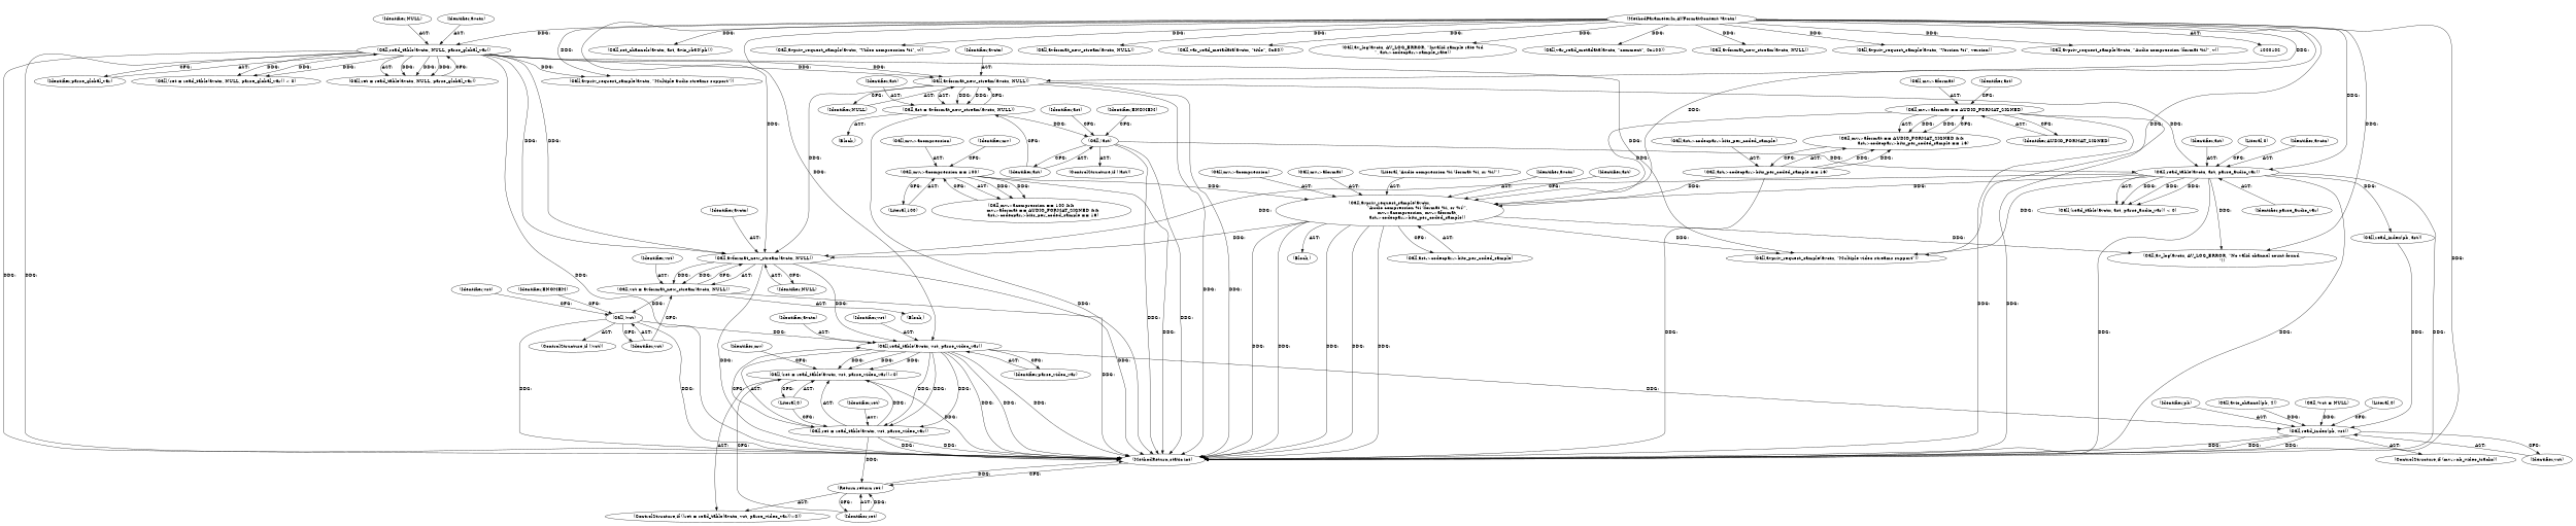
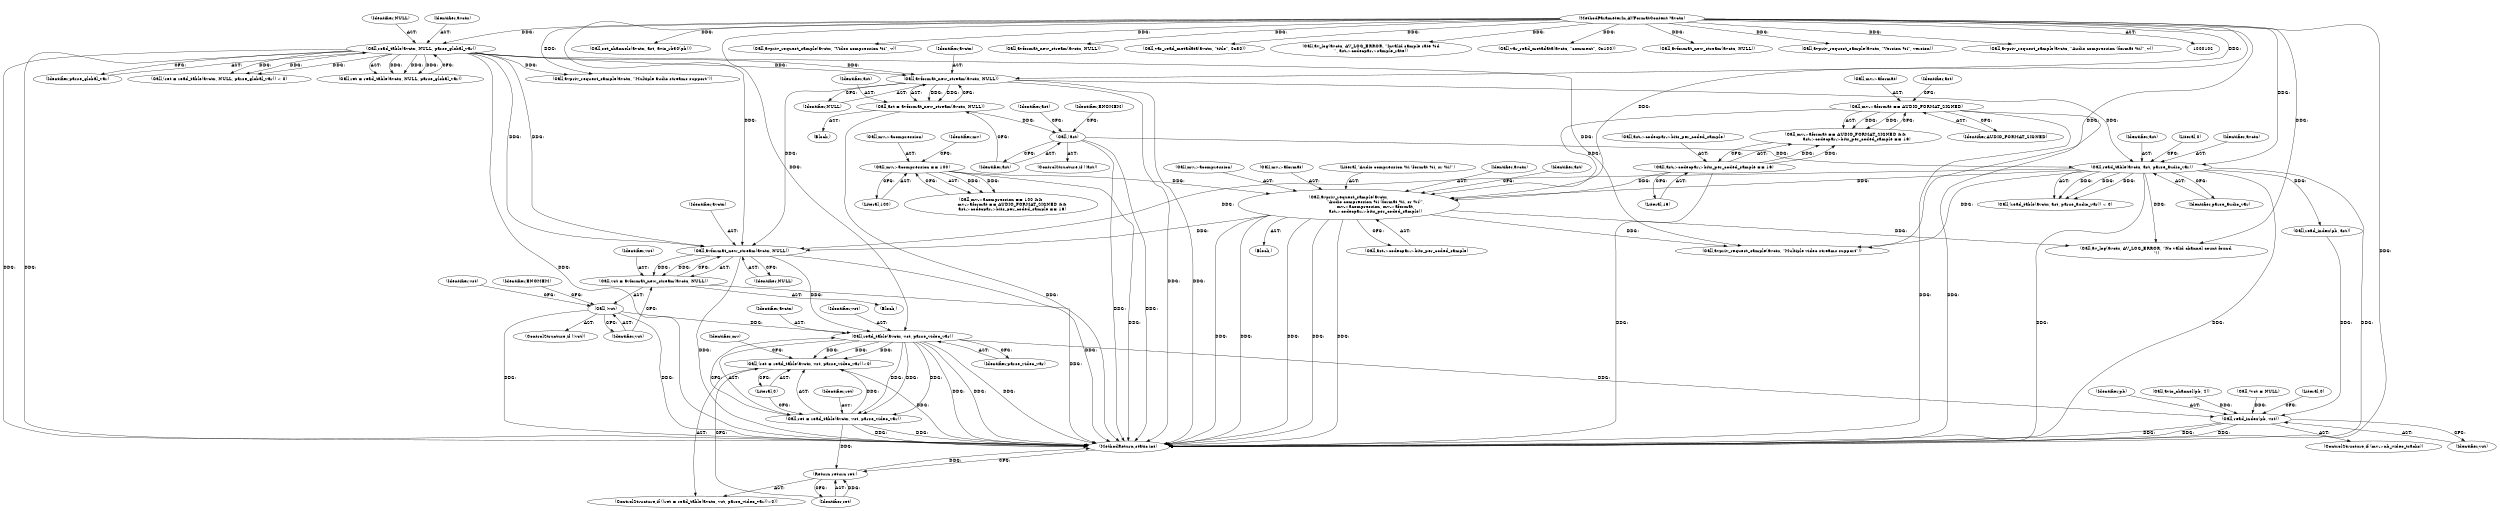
  digraph {
    n1 [label="(Call,read_table(avctx, vst, parse_video_var))"]
    n2 [label="(Call,(ret = read_table(avctx, vst, parse_video_var))<0)"]
    n3 [label="(Call,ret = read_table(avctx, vst, parse_video_var))"]
    n4 [label="(Call,read_index(pb, vst))"]
    n5 [label="(Identifier,parse_video_var)"]
    n6 [label="(MethodReturn,static int)"]
    n7 [label="(Literal,0)"]
    n8 [label="(ControlStructure,if ((ret = read_table(avctx, vst, parse_video_var))<0))"]
    n9 [label="(Return,return ret;)"]
    n10 [label="(ControlStructure,if (mv->nb_video_tracks))"]
    n11 [label="(Identifier,vst)"]
    n12 [label="(Call,avformat_new_stream(avctx, NULL))"]
    n13 [label="(Call,vst = avformat_new_stream(avctx, NULL))"]
    n14 [label="(Identifier,NULL)"]
    n15 [label="(Call,!vst)"]
    n16 [label="(Block,)"]
    n17 [label="(Call,read_table(avctx, NULL, parse_global_var))"]
    n18 [label="(Call,avformat_new_stream(avctx, NULL))"]
    n19 [label="(Call,ret = read_table(avctx, NULL, parse_global_var))"]
    n20 [label="(Call,avpriv_request_sample(avctx, \"Multiple audio streams support\"))"]
    n21 [label="(Call,avpriv_request_sample(avctx, \"Multiple video streams support\"))"]
    n22 [label="(Identifier,parse_global_var)"]
    n23 [label="(Call,(ret = read_table(avctx, NULL, parse_global_var)) < 0)"]
    n24 [label="(Call,read_table(avctx, ast, parse_audio_var))"]
    n25 [label="(Call,ast = avformat_new_stream(avctx, NULL))"]
    n26 [label="(Identifier,NULL)"]
    n27 [label="(MethodParameterIn,AVFormatContext *avctx)"]
    n28 [label="(Call,avpriv_request_sample(avctx,\n                                      \"Audio compression %i (format %i, sr %i)\",\n                                      mv->acompression, mv->aformat,\n                                      ast->codecpar->bits_per_coded_sample))"]
    n29 [label="(Call,set_channels(avctx, ast, avio_rb30(pb)))"]
    n30 [label="(Call,avpriv_request_sample(avctx, \"Video compression %i\", v))"]
    n31 [label="(Call,av_log(avctx, AV_LOG_ERROR, \"No valid channel count found.\n\"))"]
    n32 [label="(Call,avformat_new_stream(avctx, NULL))"]
    n33 [label="(Call,var_read_metadata(avctx, \"title\", 0x80))"]
    n34 [label="(Call,av_log(avctx, AV_LOG_ERROR, \"Invalid sample rate %d\n\", ast->codecpar->sample_rate))"]
    n35 [label="(Call,var_read_metadata(avctx, \"comment\", 0x100))"]
    n36 [label="(Call,avformat_new_stream(avctx, NULL))"]
    n37 [label="(Call,avpriv_request_sample(avctx, \"Version %i\", version))"]
    n38 [label="(Call,avpriv_request_sample(avctx, \"Audio compression (format %i)\", v))"]
    1000102
    n40 [label="(Call,(read_table(avctx, ast, parse_audio_var)) < 0)"]
    n41 [label="(Identifier,parse_audio_var)"]
    n42 [label="(Call,read_index(pb, ast))"]
    n43 [label="(Call,ast->codecpar->bits_per_coded_sample)"]
    n44 [label="(Block,)"]
    n45 [label="(Call,!ast)"]
    n46 [label="(Block,)"]
    n47 [label="(Identifier,ast)"]
    n48 [label="(ControlStructure,if (!ast))"]
    n49 [label="(Call,mv->acompression == 100)"]
    n50 [label="(Call,mv->acompression == 100 &&\n                mv->aformat == AUDIO_FORMAT_SIGNED &&\n                ast->codecpar->bits_per_coded_sample == 16)"]
    n51 [label="(Literal,100)"]
    n52 [label="(Call,mv->aformat == AUDIO_FORMAT_SIGNED)"]
    n53 [label="(Identifier,AUDIO_FORMAT_SIGNED)"]
    n54 [label="(Call,mv->aformat == AUDIO_FORMAT_SIGNED &&\n                ast->codecpar->bits_per_coded_sample == 16)"]
    n55 [label="(Call,ast->codecpar->bits_per_coded_sample == 16)"]
+   n56 [label="(Literal,16)"]
    n57 [label="(ControlStructure,if (!vst))"]
    n58 [label="(Identifier,vst)"]
    n59 [label="(Identifier,ret)"]
    n60 [label="(Call,mv->acompression)"]
    n61 [label="(Identifier,ENOMEM)"]
    n62 [label="(Identifier,vst)"]
    n63 [label="(Identifier,ast)"]
    n64 [label="(Identifier,vst)"]
    n65 [label="(Identifier,NULL)"]
    n66 [label="(Identifier,pb)"]
    n67 [label="(Call,mv->aformat)"]
    n68 [label="(Identifier,ret)"]
    n69 [label="(Literal,\"Audio compression %i (format %i, sr %i)\")"]
    n70 [label="(Call,avio_channel(pb, 4))"]
    n71 [label="(Call,*vst = NULL)"]
    n72 [label="(Literal,0)"]
    n73 [label="(Identifier,ast)"]
    n74 [label="(Identifier,avctx)"]
    n75 [label="(Identifier,avctx)"]
    n76 [label="(Call,ast->codecpar->bits_per_coded_sample)"]
    n77 [label="(Identifier,avctx)"]
    n78 [label="(Literal,0)"]
    n79 [label="(Identifier,ast)"]
    n80 [label="(Identifier,avctx)"]
    n81 [label="(Identifier,mv)"]
    n82 [label="(Identifier,ENOMEM)"]
    n83 [label="(Identifier,avctx)"]
    n84 [label="(Identifier,avctx)"]
    n85 [label="(Identifier,mv)"]
    n86 [label="(Identifier,ast)"]
    n87 [label="(Call,mv->acompression)"]
    n88 [label="(Identifier,vst)"]
    n89 [label="(Call,mv->aformat)"]
    n90 [label="(Identifier,ast)"]
    n1 -> n2 [label="DDG: "]
    n1 -> n2 [label="DDG: "]
    n1 -> n2 [label="DDG: "]
    n1 -> n3 [label="AST: "]
    n1 -> n3 [label="DDG: "]
    n1 -> n3 [label="DDG: "]
    n1 -> n3 [label="DDG: "]
    n1 -> n4 [label="DDG: "]
    n1 -> n5 [label="CFG: "]
    n1 -> n6 [label="DDG: "]
    n1 -> n6 [label="DDG: "]
    n1 -> n6 [label="DDG: "]
    n2 -> n6 [label="DDG: "]
    n2 -> n7 [label="CFG: "]
    n2 -> n8 [label="AST: "]
    n3 -> n1 [label="CFG: "]
    n3 -> n2 [label="AST: "]
    n3 -> n2 [label="DDG: "]
    n3 -> n6 [label="DDG: "]
    n3 -> n6 [label="DDG: "]
    n3 -> n9 [label="DDG: "]
    n4 -> n6 [label="DDG: "]
    n4 -> n6 [label="DDG: "]
    n4 -> n6 [label="DDG: "]
    n4 -> n10 [label="AST: "]
    n4 -> n11 [label="CFG: "]
    n5 -> n1 [label="AST: "]
    n6 -> n9 [label="CFG: "]
    n7 -> n2 [label="AST: "]
    n7 -> n3 [label="CFG: "]
    n9 -> n6 [label="DDG: "]
    n9 -> n8 [label="AST: "]
    n9 -> n59 [label="CFG: "]
    n11 -> n4 [label="AST: "]
    n12 -> n1 [label="DDG: "]
    n12 -> n6 [label="DDG: "]
    n12 -> n6 [label="DDG: "]
    n12 -> n13 [label="AST: "]
    n12 -> n13 [label="DDG: "]
    n12 -> n13 [label="DDG: "]
    n12 -> n14 [label="CFG: "]
    n13 -> n6 [label="DDG: "]
    n13 -> n12 [label="CFG: "]
-   n13 -> n15 [label="DDG: "]
+   n13 -> n15 [label="AST: "]
    n13 -> n16 [label="AST: "]
    n14 -> n12 [label="AST: "]
    n15 -> n1 [label="DDG: "]
    n15 -> n6 [label="DDG: "]
    n15 -> n6 [label="DDG: "]
    n15 -> n57 [label="AST: "]
    n15 -> n58 [label="CFG: "]
    n17 -> n6 [label="DDG: "]
    n17 -> n6 [label="DDG: "]
    n17 -> n6 [label="DDG: "]
    n17 -> n12 [label="DDG: "]
    n17 -> n12 [label="DDG: "]
    n17 -> n18 [label="DDG: "]
    n17 -> n18 [label="DDG: "]
    n17 -> n19 [label="AST: "]
    n17 -> n19 [label="DDG: "]
    n17 -> n19 [label="DDG: "]
    n17 -> n19 [label="DDG: "]
    n17 -> n20 [label="DDG: "]
    n17 -> n21 [label="DDG: "]
    n17 -> n22 [label="CFG: "]
    n17 -> n23 [label="DDG: "]
    n17 -> n23 [label="DDG: "]
    n17 -> n23 [label="DDG: "]
    n18 -> n6 [label="DDG: "]
    n18 -> n6 [label="DDG: "]
    n18 -> n12 [label="DDG: "]
    n18 -> n24 [label="DDG: "]
    n18 -> n25 [label="AST: "]
    n18 -> n25 [label="DDG: "]
    n18 -> n25 [label="DDG: "]
    n18 -> n26 [label="CFG: "]
    n19 -> n17 [label="CFG: "]
    n22 -> n17 [label="AST: "]
    n24 -> n6 [label="DDG: "]
    n24 -> n6 [label="DDG: "]
    n24 -> n6 [label="DDG: "]
    n24 -> n12 [label="DDG: "]
    n24 -> n21 [label="DDG: "]
    n24 -> n28 [label="DDG: "]
    n24 -> n31 [label="DDG: "]
    n24 -> n40 [label="AST: "]
    n24 -> n40 [label="DDG: "]
    n24 -> n40 [label="DDG: "]
    n24 -> n40 [label="DDG: "]
+   n24 -> n41 [label="CFG: "]
    n24 -> n42 [label="DDG: "]
    n25 -> n6 [label="DDG: "]
    n25 -> n18 [label="CFG: "]
    n25 -> n45 [label="DDG: "]
    n25 -> n46 [label="AST: "]
    n26 -> n18 [label="AST: "]
    n27 -> n1 [label="DDG: "]
    n27 -> n6 [label="DDG: "]
    n27 -> n12 [label="DDG: "]
    n27 -> n17 [label="DDG: "]
    n27 -> n18 [label="DDG: "]
    n27 -> n20 [label="DDG: "]
    n27 -> n21 [label="DDG: "]
    n27 -> n24 [label="DDG: "]
    n27 -> n28 [label="DDG: "]
    n27 -> n29 [label="DDG: "]
    n27 -> n30 [label="DDG: "]
    n27 -> n31 [label="DDG: "]
    n27 -> n32 [label="DDG: "]
    n27 -> n33 [label="DDG: "]
    n27 -> n34 [label="DDG: "]
    n27 -> n35 [label="DDG: "]
    n27 -> n36 [label="DDG: "]
    n27 -> n37 [label="DDG: "]
    n27 -> n38 [label="DDG: "]
    n27 -> 1000102 [label="AST: "]
    n28 -> n6 [label="DDG: "]
    n28 -> n6 [label="DDG: "]
    n28 -> n6 [label="DDG: "]
    n28 -> n6 [label="DDG: "]
    n28 -> n6 [label="DDG: "]
    n28 -> n12 [label="DDG: "]
    n28 -> n21 [label="DDG: "]
    n28 -> n31 [label="DDG: "]
    n28 -> n43 [label="CFG: "]
    n28 -> n44 [label="AST: "]
    n41 -> n24 [label="AST: "]
    n42 -> n4 [label="DDG: "]
    n43 -> n28 [label="AST: "]
    n45 -> n6 [label="DDG: "]
    n45 -> n6 [label="DDG: "]
    n45 -> n24 [label="DDG: "]
    n45 -> n47 [label="CFG: "]
    n45 -> n48 [label="AST: "]
    n47 -> n25 [label="CFG: "]
    n47 -> n45 [label="AST: "]
    n49 -> n6 [label="DDG: "]
    n49 -> n28 [label="DDG: "]
    n49 -> n50 [label="AST: "]
    n49 -> n50 [label="DDG: "]
    n49 -> n50 [label="DDG: "]
    n49 -> n51 [label="CFG: "]
    n50 -> n49 [label="CFG: "]
    n51 -> n49 [label="AST: "]
    n52 -> n6 [label="DDG: "]
    n52 -> n6 [label="DDG: "]
    n52 -> n28 [label="DDG: "]
    n52 -> n53 [label="CFG: "]
    n52 -> n54 [label="AST: "]
    n52 -> n54 [label="DDG: "]
    n52 -> n54 [label="DDG: "]
    n53 -> n52 [label="AST: "]
    n54 -> n52 [label="CFG: "]
    n54 -> n55 [label="CFG: "]
    n55 -> n6 [label="DDG: "]
    n55 -> n28 [label="DDG: "]
    n55 -> n54 [label="AST: "]
    n55 -> n54 [label="DDG: "]
    n55 -> n54 [label="DDG: "]
+   n55 -> n56 [label="CFG: "]
+   n56 -> n55 [label="AST: "]
    n58 -> n13 [label="CFG: "]
    n58 -> n15 [label="AST: "]
    n59 -> n2 [label="CFG: "]
    n59 -> n9 [label="AST: "]
    n59 -> n9 [label="DDG: "]
    n60 -> n28 [label="AST: "]
    n61 -> n15 [label="CFG: "]
    n62 -> n15 [label="CFG: "]
    n63 -> n45 [label="CFG: "]
    n64 -> n13 [label="AST: "]
    n65 -> n17 [label="AST: "]
    n66 -> n4 [label="AST: "]
    n67 -> n28 [label="AST: "]
    n68 -> n3 [label="AST: "]
    n69 -> n28 [label="AST: "]
    n70 -> n4 [label="DDG: "]
    n71 -> n4 [label="DDG: "]
    n72 -> n4 [label="CFG: "]
    n73 -> n24 [label="AST: "]
    n74 -> n28 [label="AST: "]
    n75 -> n1 [label="AST: "]
    n76 -> n55 [label="AST: "]
    n77 -> n12 [label="AST: "]
    n78 -> n24 [label="CFG: "]
    n79 -> n25 [label="AST: "]
    n80 -> n17 [label="AST: "]
    n81 -> n49 [label="CFG: "]
    n82 -> n45 [label="CFG: "]
    n83 -> n24 [label="AST: "]
    n84 -> n18 [label="AST: "]
    n85 -> n2 [label="CFG: "]
    n86 -> n28 [label="CFG: "]
    n87 -> n49 [label="AST: "]
    n88 -> n1 [label="AST: "]
    n89 -> n52 [label="AST: "]
    n90 -> n52 [label="CFG: "]
  }
